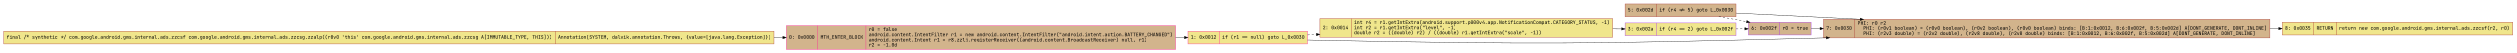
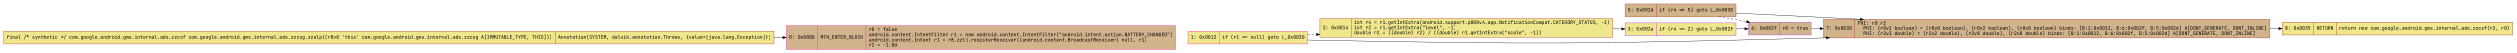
  digraph {
    fontname="JetBrains Mono"
    rankdir=LR
    node [color=brown fillcolor=khaki fontname="JetBrains Mono" shape=record style=filled]
    edge [fontname="JetBrains Mono"]
    n1 [color=deeppink fillcolor=tan label="{0\:\ 0x0000|MTH_ENTER_BLOCK\l|r0 = false\landroid.content.IntentFilter r1 = new android.content.IntentFilter(\"android.intent.action.BATTERY_CHANGED\")\landroid.content.Intent r1 = r8.zzlj.registerReceiver((android.content.BroadcastReceiver) null, r1)\lr2 = \-1.0d\l}"]
    n2 [color=deeppink label="{1\:\ 0x0012|if (r1 == null) goto L_0x0030\l}"]
    n3 [label="{2\:\ 0x0014|int r4 = r1.getIntExtra(android.support.p000v4.app.NotificationCompat.CATEGORY_STATUS, \-1)\lint r2 = r1.getIntExtra(\"level\", \-1)\ldouble r2 = ((double) r2) \/ ((double) r1.getIntExtra(\"scale\", \-1))\l}"]
    n4 [fillcolor=tan label="{7\:\ 0x0030|PHI: r0 r2 \l  PHI: (r0v1 boolean) = (r0v0 boolean), (r0v2 boolean), (r0v0 boolean) binds: [B:1:0x0012, B:6:0x002f, B:5:0x002d] A[DONT_GENERATE, DONT_INLINE]\l  PHI: (r2v3 double) = (r2v2 double), (r2v8 double), (r2v8 double) binds: [B:1:0x0012, B:6:0x002f, B:5:0x002d] A[DONT_GENERATE, DONT_INLINE]\l}"]
    n5 [color=purple label="{3\:\ 0x002a|if (r4 == 2) goto L_0x002f\l}"]
    n6 [label="{8\:\ 0x0035|RETURN\l|return new com.google.android.gms.internal.ads.zzcsf(r2, r0)\l}"]
    n7 [color=purple fillcolor=tan label="{6\:\ 0x002f|r0 = true\l}"]
    n8 [fillcolor=tan label="{5\:\ 0x002d|if (r4 != 5) goto L_0x0030\l}"]
    n9 [label="{final \/* synthetic *\/ com.google.android.gms.internal.ads.zzcsf com.google.android.gms.internal.ads.zzcsg.zzalp((r8v0 'this' com.google.android.gms.internal.ads.zzcsg A[IMMUTABLE_TYPE, THIS]))  | Annotation[SYSTEM, dalvik.annotation.Throws, \{value=[java.lang.Exception]\}]\l}"]
-   n1 -> n2
    n2 -> n3 [style=dashed]
    n2 -> n4
    n3 -> n5
    n4 -> n6
-   n5 -> n7 [style=dashed]
+   n5 -> n7
    n7 -> n4
    n8 -> n4
    n8 -> n7 [style=dashed]
    n9 -> n1
  }
